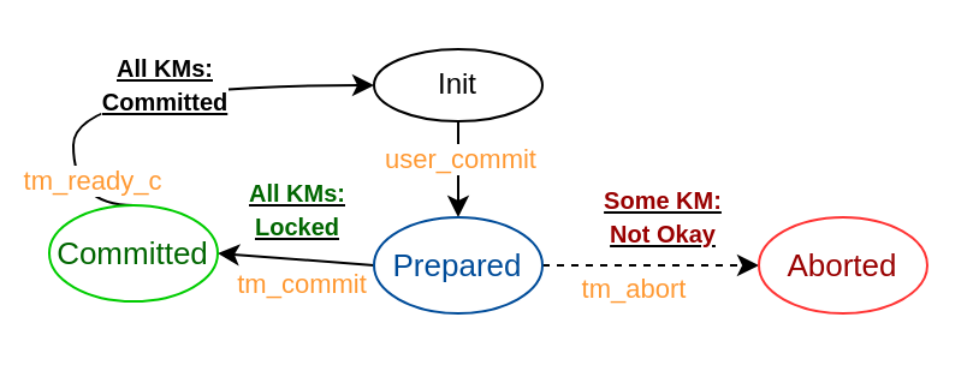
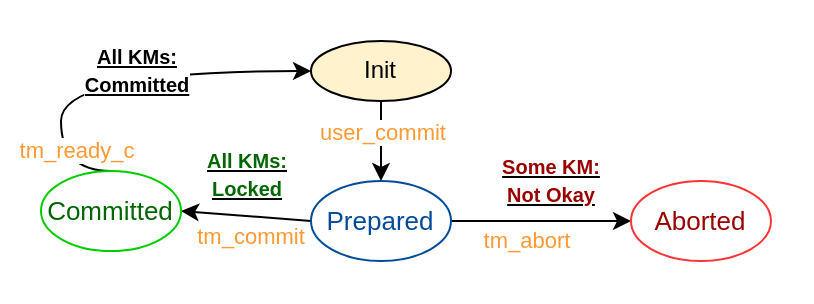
  <mxCell id="0" />
  <mxCell id="1" parent="0" />
  <mxCell id="2" style="edgeStyle=orthogonalEdgeStyle;rounded=0;orthogonalLoop=1;jettySize=auto;html=1;exitX=0.5;exitY=1;exitDx=0;exitDy=0;entryX=0.5;entryY=0;entryDx=0;entryDy=0;" parent="1" source="4" target="9" edge="1"><mxGeometry relative="1" as="geometry" /></mxCell>
  <mxCell id="3" value="&lt;font color=&quot;#ff9933&quot;&gt;user_commit&lt;/font&gt;" style="edgeLabel;html=1;align=center;verticalAlign=middle;resizable=0;points=[];" parent="2" vertex="1" connectable="0"><mxGeometry x="-0.253" relative="1" as="geometry"><mxPoint as="offset" /></mxGeometry></mxCell>
- <mxCell id="4" value="Init" style="ellipse;whiteSpace=wrap;html=1;" parent="1" vertex="1"><mxGeometry x="155" y="20" width="70" height="30" as="geometry" /></mxCell>
+ <mxCell id="4" value="Init" style="ellipse;whiteSpace=wrap;html=1;fillColor=#fff2cc;" parent="1" vertex="1"><mxGeometry x="155" y="20" width="70" height="30" as="geometry" /></mxCell>
  <mxCell id="5" value="&lt;u&gt;&lt;font style=&quot;font-size: 10px;&quot; color=&quot;#006600&quot;&gt;&lt;b&gt;All KMs:&lt;br&gt;Locked&lt;br&gt;&lt;/b&gt;&lt;/font&gt;&lt;/u&gt;" style="rounded=0;orthogonalLoop=1;jettySize=auto;html=1;exitX=0;exitY=0.5;exitDx=0;exitDy=0;entryX=1;entryY=0.5;entryDx=0;entryDy=0;" parent="1" source="9" target="12" edge="1"><mxGeometry x="0.048" y="-20" relative="1" as="geometry"><mxPoint x="113.251" y="124.142" as="sourcePoint" /><mxPoint x="78" y="160" as="targetPoint" /><mxPoint as="offset" /></mxGeometry></mxCell>
  <mxCell id="6" value="&lt;font color=&quot;#ff9933&quot;&gt;tm_commit&lt;/font&gt;" style="edgeLabel;html=1;align=center;verticalAlign=middle;resizable=0;points=[];" parent="5" vertex="1" connectable="0"><mxGeometry x="-0.255" y="1" relative="1" as="geometry"><mxPoint x="-6" y="8" as="offset" /></mxGeometry></mxCell>
- <mxCell id="7" value="&lt;u&gt;&lt;font style=&quot;font-size: 10px;&quot; color=&quot;#990000&quot;&gt;&lt;b&gt;Some KM:&lt;br&gt;Not Okay&lt;/b&gt;&lt;/font&gt;&lt;/u&gt;" style="edgeStyle=none;rounded=0;orthogonalLoop=1;jettySize=auto;html=1;exitX=1;exitY=0.5;exitDx=0;exitDy=0;entryX=0;entryY=0.5;entryDx=0;entryDy=0;dashed=1;" parent="1" source="9" target="13" edge="1"><mxGeometry x="0.104" y="20" relative="1" as="geometry"><mxPoint as="offset" /><mxPoint x="282" y="210" as="targetPoint" /></mxGeometry></mxCell>
+ <mxCell id="7" value="&lt;u&gt;&lt;font style=&quot;font-size: 10px;&quot; color=&quot;#990000&quot;&gt;&lt;b&gt;Some KM:&lt;br&gt;Not Okay&lt;/b&gt;&lt;/font&gt;&lt;/u&gt;" style="edgeStyle=none;rounded=0;orthogonalLoop=1;jettySize=auto;html=1;exitX=1;exitY=0.5;exitDx=0;exitDy=0;entryX=0;entryY=0.5;entryDx=0;entryDy=0;" parent="1" source="9" target="13" edge="1"><mxGeometry x="0.104" y="20" relative="1" as="geometry"><mxPoint as="offset" /><mxPoint x="282" y="210" as="targetPoint" /></mxGeometry></mxCell>
  <mxCell id="8" value="&lt;font color=&quot;#ff9933&quot;&gt;tm_abort&lt;/font&gt;" style="edgeLabel;html=1;align=center;verticalAlign=middle;resizable=0;points=[];" parent="7" vertex="1" connectable="0"><mxGeometry x="-0.261" y="2" relative="1" as="geometry"><mxPoint x="4" y="11" as="offset" /></mxGeometry></mxCell>
  <mxCell id="9" value="&lt;font style=&quot;font-size: 13px;&quot; color=&quot;#004c99&quot;&gt;Prepared&lt;/font&gt;" style="ellipse;whiteSpace=wrap;html=1;strokeColor=#004C99;" parent="1" vertex="1"><mxGeometry x="155" y="90" width="70" height="40" as="geometry" /></mxCell>
  <mxCell id="10" value="&lt;b style=&quot;font-size: 10px;&quot;&gt;&lt;u&gt;All KMs:&lt;br&gt;Committed&lt;/u&gt;&lt;br&gt;&lt;/b&gt;" style="edgeStyle=orthogonalEdgeStyle;curved=1;rounded=0;orthogonalLoop=1;jettySize=auto;html=1;entryX=0;entryY=0.5;entryDx=0;entryDy=0;exitX=0.5;exitY=0;exitDx=0;exitDy=0;" parent="1" source="12" target="4" edge="1"><mxGeometry x="0.131" relative="1" as="geometry"><Array as="points"><mxPoint x="30" y="35" /></Array><mxPoint x="5" y="30" as="sourcePoint" /><mxPoint as="offset" /></mxGeometry></mxCell>
  <mxCell id="11" value="&lt;font color=&quot;#ff9933&quot;&gt;tm_ready_c&lt;/font&gt;" style="edgeLabel;html=1;align=center;verticalAlign=middle;resizable=0;points=[];" parent="10" vertex="1" connectable="0"><mxGeometry x="-0.574" y="-7" relative="1" as="geometry"><mxPoint y="7" as="offset" /></mxGeometry></mxCell>
  <mxCell id="12" value="&lt;font style=&quot;font-size: 13px;&quot; color=&quot;#006600&quot;&gt;Committed&lt;/font&gt;" style="ellipse;whiteSpace=wrap;html=1;strokeColor=#00CC00;" parent="1" vertex="1"><mxGeometry x="20" y="85" width="70" height="40" as="geometry" /></mxCell>
  <mxCell id="13" value="&lt;font style=&quot;font-size: 13px;&quot; color=&quot;#990000&quot;&gt;Aborted&lt;/font&gt;" style="ellipse;whiteSpace=wrap;html=1;strokeColor=#FF3333;" parent="1" vertex="1"><mxGeometry x="315" y="90" width="70" height="40" as="geometry" /></mxCell>
